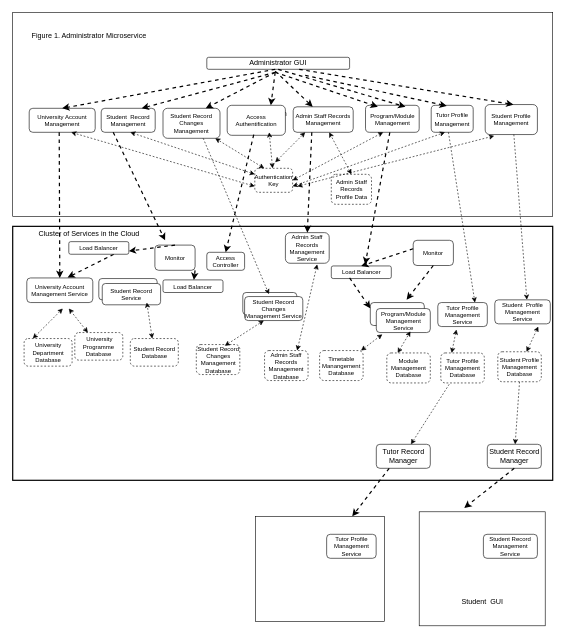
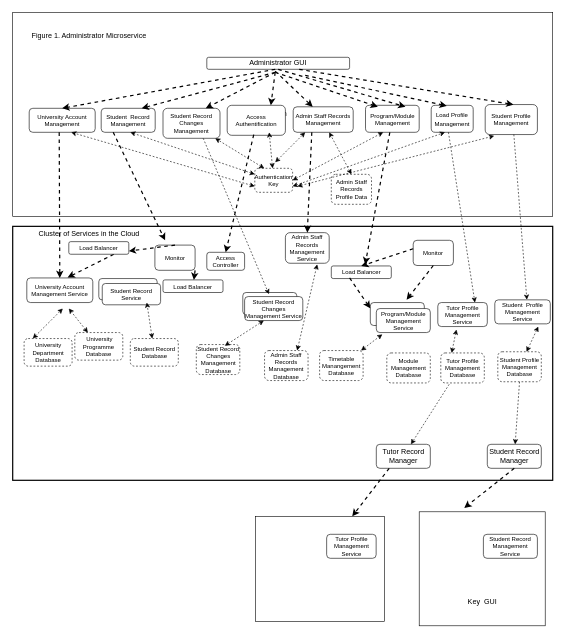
  <mxCell id="0" />
  <mxCell id="1" parent="0" />
  <mxCell id="2" value="hh" style="rounded=0;whiteSpace=wrap;html=1;" vertex="1" parent="1"><mxGeometry x="20.5" y="20" width="900" height="340" as="geometry" /></mxCell>
  <mxCell id="3" value="hh" style="rounded=0;whiteSpace=wrap;html=1;strokeWidth=2;" vertex="1" parent="1"><mxGeometry x="20.5" y="376.75" width="900" height="423.25" as="geometry" /></mxCell>
  <mxCell id="4" value="" style="rounded=1;whiteSpace=wrap;html=1;fontSize=10;" vertex="1" parent="1"><mxGeometry x="616.5" y="503.75" width="90" height="38.25" as="geometry" /></mxCell>
  <mxCell id="5" value="Program/Module Management Service" style="rounded=1;whiteSpace=wrap;html=1;fontSize=10;" vertex="1" parent="1"><mxGeometry x="626.5" y="513.75" width="90" height="40" as="geometry" /></mxCell>
  <mxCell id="6" value="" style="rounded=1;whiteSpace=wrap;html=1;" vertex="1" parent="1"><mxGeometry x="404" y="487" width="90" height="36.75" as="geometry" /></mxCell>
  <mxCell id="7" value="" style="rounded=1;whiteSpace=wrap;html=1;" vertex="1" parent="1"><mxGeometry x="164" y="463.75" width="97.25" height="35.5" as="geometry" /></mxCell>
  <mxCell id="8" value="" style="rounded=0;whiteSpace=wrap;html=1;" vertex="1" parent="1"><mxGeometry x="698" y="852.5" width="210" height="190" as="geometry" /></mxCell>
  <mxCell id="9" value="Administrator GUI" style="rounded=1;whiteSpace=wrap;html=1;" vertex="1" parent="1"><mxGeometry x="344" y="95" width="238" height="20" as="geometry" /></mxCell>
  <mxCell id="10" value="Program/Module Management" style="rounded=1;whiteSpace=wrap;html=1;fontSize=10;" vertex="1" parent="1"><mxGeometry x="608.5" y="175" width="89.5" height="45" as="geometry" /></mxCell>
- <mxCell id="11" value="&lt;font style=&quot;font-size: 10px;&quot;&gt;Tutor Profile Management&lt;/font&gt;" style="rounded=1;whiteSpace=wrap;html=1;" vertex="1" parent="1"><mxGeometry x="718" y="175" width="70" height="45" as="geometry" /></mxCell>
+ <mxCell id="11" value="&lt;font style=&quot;font-size: 10px;&quot;&gt;Load Profile Management&lt;/font&gt;" style="rounded=1;whiteSpace=wrap;html=1;" vertex="1" parent="1"><mxGeometry x="718" y="175" width="70" height="45" as="geometry" /></mxCell>
  <mxCell id="12" value="Student&amp;nbsp; Record Management" style="rounded=1;whiteSpace=wrap;html=1;fontSize=10;" vertex="1" parent="1"><mxGeometry x="168" y="180" width="90" height="40" as="geometry" /></mxCell>
  <mxCell id="13" value="Admin Staff Records Management" style="rounded=1;whiteSpace=wrap;html=1;fontSize=10;" vertex="1" parent="1"><mxGeometry x="488" y="177.5" width="100" height="42.5" as="geometry" /></mxCell>
  <mxCell id="14" value="Figure 1. Administrator Microservice" style="text;html=1;align=center;verticalAlign=middle;whiteSpace=wrap;rounded=0;" vertex="1" parent="1"><mxGeometry x="37.5" y="40" width="220" height="40" as="geometry" /></mxCell>
  <mxCell id="15" value="Student Record Service" style="rounded=1;whiteSpace=wrap;html=1;fontSize=10;" vertex="1" parent="1"><mxGeometry x="169.75" y="472" width="97.25" height="35.5" as="geometry" /></mxCell>
  <mxCell id="16" value="University Account Management Service" style="rounded=1;whiteSpace=wrap;html=1;fontSize=10;" vertex="1" parent="1"><mxGeometry x="44" y="462.75" width="110" height="41" as="geometry" /></mxCell>
  <mxCell id="17" value="Admin Staff Records Management Service" style="rounded=1;whiteSpace=wrap;html=1;fontSize=10;" vertex="1" parent="1"><mxGeometry x="475" y="387.25" width="73" height="51" as="geometry" /></mxCell>
  <mxCell id="18" value="Tutor Profile Management Service" style="rounded=1;whiteSpace=wrap;html=1;fontSize=10;" vertex="1" parent="1"><mxGeometry x="729" y="503.75" width="82.5" height="40" as="geometry" /></mxCell>
  <mxCell id="19" value="Load Balancer" style="rounded=1;whiteSpace=wrap;html=1;fontSize=10;" vertex="1" parent="1"><mxGeometry x="271" y="466" width="100" height="21" as="geometry" /></mxCell>
  <mxCell id="20" value="Cluster of Services in the Cloud" style="text;html=1;align=center;verticalAlign=middle;whiteSpace=wrap;rounded=0;" vertex="1" parent="1"><mxGeometry x="20.5" y="380" width="254" height="20" as="geometry" /></mxCell>
  <mxCell id="21" value="University Department Database" style="rounded=1;whiteSpace=wrap;html=1;dashed=1;fontSize=10;" vertex="1" parent="1"><mxGeometry x="39.5" y="563.75" width="80" height="46" as="geometry" /></mxCell>
- <mxCell id="22" value="Student&amp;nbsp; GUI" style="text;html=1;align=center;verticalAlign=middle;whiteSpace=wrap;rounded=0;fontSize=12;" vertex="1" parent="1"><mxGeometry x="728.75" y="987" width="148.5" height="30" as="geometry" /></mxCell>
+ <mxCell id="22" value="Key&amp;nbsp; GUI" style="text;html=1;align=center;verticalAlign=middle;whiteSpace=wrap;rounded=0;fontSize=12;" vertex="1" parent="1"><mxGeometry x="728.75" y="987" width="148.5" height="30" as="geometry" /></mxCell>
  <mxCell id="23" value="Authentication Key" style="rounded=1;whiteSpace=wrap;html=1;dashed=1;fontSize=10;" vertex="1" parent="1"><mxGeometry x="424" y="280" width="63" height="40" as="geometry" /></mxCell>
  <mxCell id="24" value="Access Controller" style="rounded=1;whiteSpace=wrap;html=1;fontSize=10;" vertex="1" parent="1"><mxGeometry x="344" y="420" width="63" height="30" as="geometry" /></mxCell>
  <mxCell id="25" value="Access Authentification" style="rounded=1;whiteSpace=wrap;html=1;fontSize=10;" vertex="1" parent="1"><mxGeometry x="378" y="175" width="97" height="50" as="geometry" /></mxCell>
  <mxCell id="26" value="Student&amp;nbsp; Profile Management Service" style="rounded=1;whiteSpace=wrap;html=1;fontSize=10;" vertex="1" parent="1"><mxGeometry x="824" y="499.25" width="92.5" height="40" as="geometry" /></mxCell>
  <mxCell id="27" value="University Account Management" style="rounded=1;whiteSpace=wrap;html=1;fontSize=10;" vertex="1" parent="1"><mxGeometry x="48" y="180" width="110" height="40" as="geometry" /></mxCell>
  <mxCell id="28" value="Student Profile Management" style="rounded=1;whiteSpace=wrap;html=1;fontSize=10;" vertex="1" parent="1"><mxGeometry x="808" y="173.75" width="87" height="50" as="geometry" /></mxCell>
  <mxCell id="29" value="&amp;nbsp;University Programme Database" style="rounded=1;whiteSpace=wrap;html=1;dashed=1;fontSize=10;" vertex="1" parent="1"><mxGeometry x="124" y="553.75" width="80" height="46" as="geometry" /></mxCell>
  <mxCell id="30" value="Student Record Changes Management" style="rounded=1;whiteSpace=wrap;html=1;fontSize=10;" vertex="1" parent="1"><mxGeometry x="271" y="180" width="95" height="50" as="geometry" /></mxCell>
  <mxCell id="31" value="" style="endArrow=classic;html=1;rounded=0;entryX=0.5;entryY=0;entryDx=0;entryDy=0;dashed=1;strokeWidth=2;" edge="1" parent="1" target="16"><mxGeometry width="50" height="50" relative="1" as="geometry"><mxPoint x="98" y="220" as="sourcePoint" /><mxPoint x="148" y="170" as="targetPoint" /></mxGeometry></mxCell>
  <mxCell id="32" value="" style="endArrow=classic;startArrow=classic;html=1;rounded=0;dashed=1;" edge="1" parent="1"><mxGeometry width="50" height="50" relative="1" as="geometry"><mxPoint x="54" y="563.75" as="sourcePoint" /><mxPoint x="104" y="513.75" as="targetPoint" /></mxGeometry></mxCell>
  <mxCell id="33" value="" style="endArrow=classic;startArrow=classic;html=1;rounded=0;dashed=1;" edge="1" parent="1" source="29"><mxGeometry width="50" height="50" relative="1" as="geometry"><mxPoint x="64" y="563.75" as="sourcePoint" /><mxPoint x="114" y="513.75" as="targetPoint" /></mxGeometry></mxCell>
  <mxCell id="34" value="" style="endArrow=classic;html=1;rounded=0;dashed=1;exitX=0.25;exitY=1;exitDx=0;exitDy=0;strokeWidth=2;entryX=0.5;entryY=0;entryDx=0;entryDy=0;" edge="1" parent="1" target="24"><mxGeometry width="50" height="50" relative="1" as="geometry"><mxPoint x="422.25" y="223.75" as="sourcePoint" /><mxPoint x="378" y="428.75" as="targetPoint" /></mxGeometry></mxCell>
  <mxCell id="35" value="Monitor" style="rounded=1;whiteSpace=wrap;html=1;fontSize=10;" vertex="1" parent="1"><mxGeometry x="257.5" y="408" width="67" height="42" as="geometry" /></mxCell>
  <mxCell id="36" value="Student Record Database" style="rounded=1;whiteSpace=wrap;html=1;dashed=1;fontSize=10;" vertex="1" parent="1"><mxGeometry x="216.5" y="563.75" width="80" height="46" as="geometry" /></mxCell>
  <mxCell id="37" value="" style="endArrow=classic;startArrow=classic;html=1;rounded=0;dashed=1;" edge="1" parent="1" source="36"><mxGeometry width="50" height="50" relative="1" as="geometry"><mxPoint x="194" y="553.75" as="sourcePoint" /><mxPoint x="244" y="503.75" as="targetPoint" /></mxGeometry></mxCell>
  <mxCell id="38" value="Student Record Changes Management Service" style="rounded=1;whiteSpace=wrap;html=1;fontSize=10;" vertex="1" parent="1"><mxGeometry x="407" y="493.75" width="97" height="40" as="geometry" /></mxCell>
  <mxCell id="39" value="Student Record Changes Management Database" style="rounded=1;whiteSpace=wrap;html=1;dashed=1;fontSize=10;" vertex="1" parent="1"><mxGeometry x="326.5" y="573.75" width="72.5" height="50" as="geometry" /></mxCell>
  <mxCell id="40" value="Admin Staff Records Profile Data" style="rounded=1;whiteSpace=wrap;html=1;dashed=1;fontSize=10;" vertex="1" parent="1"><mxGeometry x="551.5" y="290" width="67" height="50" as="geometry" /></mxCell>
  <mxCell id="41" value="" style="endArrow=classic;startArrow=classic;html=1;rounded=0;exitX=0.5;exitY=0;exitDx=0;exitDy=0;dashed=1;" edge="1" parent="1" source="40"><mxGeometry width="50" height="50" relative="1" as="geometry"><mxPoint x="498" y="270" as="sourcePoint" /><mxPoint x="548" y="220" as="targetPoint" /></mxGeometry></mxCell>
  <mxCell id="42" value="" style="endArrow=classic;html=1;rounded=0;dashed=1;exitX=0.25;exitY=1;exitDx=0;exitDy=0;strokeWidth=2;entryX=0.5;entryY=0;entryDx=0;entryDy=0;" edge="1" parent="1" target="17"><mxGeometry width="50" height="50" relative="1" as="geometry"><mxPoint x="519" y="220" as="sourcePoint" /><mxPoint x="475" y="425" as="targetPoint" /><Array as="points" /></mxGeometry></mxCell>
  <mxCell id="43" value="" style="endArrow=classic;html=1;rounded=0;dashed=1;entryX=0.418;entryY=-0.1;entryDx=0;entryDy=0;entryPerimeter=0;" edge="1" parent="1" target="38"><mxGeometry width="50" height="50" relative="1" as="geometry"><mxPoint x="338" y="230" as="sourcePoint" /><mxPoint x="448" y="480" as="targetPoint" /></mxGeometry></mxCell>
  <mxCell id="44" value="Admin Staff Records Management Database" style="rounded=1;whiteSpace=wrap;html=1;dashed=1;fontSize=10;" vertex="1" parent="1"><mxGeometry x="440.25" y="583.75" width="72.5" height="50" as="geometry" /></mxCell>
  <mxCell id="45" value="" style="endArrow=classic;startArrow=classic;html=1;rounded=0;dashed=1;exitX=0.655;exitY=0.04;exitDx=0;exitDy=0;exitPerimeter=0;" edge="1" parent="1" source="39"><mxGeometry width="50" height="50" relative="1" as="geometry"><mxPoint x="459" y="577.75" as="sourcePoint" /><mxPoint x="439" y="533.75" as="targetPoint" /></mxGeometry></mxCell>
  <mxCell id="46" value="Timetable Manangement Database" style="rounded=1;whiteSpace=wrap;html=1;dashed=1;fontSize=10;" vertex="1" parent="1"><mxGeometry x="532" y="583.75" width="72.5" height="50" as="geometry" /></mxCell>
  <mxCell id="47" value="Module Management Database" style="rounded=1;whiteSpace=wrap;html=1;dashed=1;fontSize=10;" vertex="1" parent="1"><mxGeometry x="644" y="587.75" width="72.5" height="50" as="geometry" /></mxCell>
- <mxCell id="48" value="" style="endArrow=classic;startArrow=classic;html=1;rounded=0;dashed=1;exitX=0.25;exitY=0;exitDx=0;exitDy=0;entryX=0.633;entryY=0.95;entryDx=0;entryDy=0;entryPerimeter=0;" edge="1" parent="1" source="47" target="5"><mxGeometry width="50" height="50" relative="1" as="geometry"><mxPoint x="779.5" y="612.5" as="sourcePoint" /><mxPoint x="746.5" y="545.75" as="targetPoint" /></mxGeometry></mxCell>
  <mxCell id="49" value="" style="endArrow=classic;startArrow=classic;html=1;rounded=0;dashed=1;" edge="1" parent="1" source="46"><mxGeometry width="50" height="50" relative="1" as="geometry"><mxPoint x="754.5" y="618.38" as="sourcePoint" /><mxPoint x="636.5" y="556.75" as="targetPoint" /></mxGeometry></mxCell>
  <mxCell id="50" value="" style="endArrow=classic;html=1;rounded=0;dashed=1;entryX=0.75;entryY=0;entryDx=0;entryDy=0;" edge="1" parent="1" target="18"><mxGeometry width="50" height="50" relative="1" as="geometry"><mxPoint x="746.75" y="220" as="sourcePoint" /><mxPoint x="721.75" y="428.75" as="targetPoint" /></mxGeometry></mxCell>
  <mxCell id="51" value="Tutor Profile Management Database" style="rounded=1;whiteSpace=wrap;html=1;dashed=1;fontSize=10;" vertex="1" parent="1"><mxGeometry x="734" y="587.75" width="72.5" height="50" as="geometry" /></mxCell>
  <mxCell id="52" value="" style="endArrow=classic;startArrow=classic;html=1;rounded=0;dashed=1;exitX=0.25;exitY=0;exitDx=0;exitDy=0;entryX=0.376;entryY=1.125;entryDx=0;entryDy=0;entryPerimeter=0;" edge="1" parent="1" source="51" target="18"><mxGeometry width="50" height="50" relative="1" as="geometry"><mxPoint x="924.5" y="611.5" as="sourcePoint" /><mxPoint x="876.5" y="549.75" as="targetPoint" /></mxGeometry></mxCell>
  <mxCell id="53" value="" style="endArrow=classic;html=1;rounded=0;dashed=1;entryX=0.578;entryY=-0.006;entryDx=0;entryDy=0;entryPerimeter=0;" edge="1" parent="1" target="26"><mxGeometry width="50" height="50" relative="1" as="geometry"><mxPoint x="855.75" y="223.75" as="sourcePoint" /><mxPoint x="895" y="433.75" as="targetPoint" /></mxGeometry></mxCell>
  <mxCell id="54" style="rounded=0;orthogonalLoop=1;jettySize=auto;html=1;exitX=0.5;exitY=1;exitDx=0;exitDy=0;dashed=1;" edge="1" parent="1" source="55" target="88"><mxGeometry relative="1" as="geometry" /></mxCell>
  <mxCell id="55" value="Student Profile Management Database" style="rounded=1;whiteSpace=wrap;html=1;dashed=1;fontSize=10;" vertex="1" parent="1"><mxGeometry x="829" y="585.75" width="72.5" height="50" as="geometry" /></mxCell>
  <mxCell id="56" value="Load Balancer" style="rounded=1;whiteSpace=wrap;html=1;fontSize=10;" vertex="1" parent="1"><mxGeometry x="551.5" y="442.75" width="100" height="21" as="geometry" /></mxCell>
  <mxCell id="57" value="Monitor" style="rounded=1;whiteSpace=wrap;html=1;fontSize=10;" vertex="1" parent="1"><mxGeometry x="688" y="400" width="67" height="42" as="geometry" /></mxCell>
  <mxCell id="58" value="" style="endArrow=classic;startArrow=classic;html=1;rounded=0;dashed=1;" edge="1" parent="1" source="55"><mxGeometry width="50" height="50" relative="1" as="geometry"><mxPoint x="801.5" y="593.75" as="sourcePoint" /><mxPoint x="896.5" y="543.75" as="targetPoint" /></mxGeometry></mxCell>
  <mxCell id="59" value="" style="endArrow=classic;html=1;rounded=0;dashed=1;strokeWidth=2;entryX=0.5;entryY=0;entryDx=0;entryDy=0;" edge="1" parent="1" target="27"><mxGeometry width="50" height="50" relative="1" as="geometry"><mxPoint x="458" y="115" as="sourcePoint" /><mxPoint x="345" y="358" as="targetPoint" /></mxGeometry></mxCell>
  <mxCell id="60" value="" style="endArrow=classic;html=1;rounded=0;dashed=1;strokeWidth=2;entryX=0.75;entryY=0;entryDx=0;entryDy=0;" edge="1" parent="1" target="12"><mxGeometry width="50" height="50" relative="1" as="geometry"><mxPoint x="458" y="120" as="sourcePoint" /><mxPoint x="156" y="180" as="targetPoint" /></mxGeometry></mxCell>
  <mxCell id="61" value="" style="endArrow=classic;html=1;rounded=0;dashed=1;strokeWidth=2;entryX=0.75;entryY=0;entryDx=0;entryDy=0;" edge="1" parent="1" target="30"><mxGeometry width="50" height="50" relative="1" as="geometry"><mxPoint x="458" y="120" as="sourcePoint" /><mxPoint x="246" as="targetPoint" y="190" /></mxGeometry></mxCell>
  <mxCell id="62" value="" style="endArrow=classic;html=1;rounded=0;dashed=1;strokeWidth=2;entryX=0.75;entryY=0;entryDx=0;entryDy=0;" edge="1" parent="1" target="25"><mxGeometry width="50" height="50" relative="1" as="geometry"><mxPoint x="458" y="120" as="sourcePoint" /><mxPoint x="352" as="targetPoint" y="190" /></mxGeometry></mxCell>
  <mxCell id="63" value="" style="endArrow=classic;html=1;rounded=0;dashed=1;strokeWidth=2;entryX=0.75;entryY=0;entryDx=0;entryDy=0;" edge="1" parent="1"><mxGeometry width="50" height="50" relative="1" as="geometry"><mxPoint x="458" y="118" as="sourcePoint" /><mxPoint x="520.5" y="177.5" as="targetPoint" /></mxGeometry></mxCell>
  <mxCell id="64" value="" style="endArrow=classic;html=1;rounded=0;dashed=1;strokeWidth=2;entryX=0.75;entryY=0;entryDx=0;entryDy=0;" edge="1" parent="1"><mxGeometry width="50" height="50" relative="1" as="geometry"><mxPoint x="458" y="120" as="sourcePoint" /><mxPoint x="629" y="177.5" as="targetPoint" /></mxGeometry></mxCell>
  <mxCell id="65" value="" style="endArrow=classic;html=1;rounded=0;dashed=1;strokeWidth=2;entryX=0.75;entryY=0;entryDx=0;entryDy=0;exitX=0.5;exitY=1;exitDx=0;exitDy=0;" edge="1" parent="1" source="9"><mxGeometry width="50" height="50" relative="1" as="geometry"><mxPoint x="504" y="120" as="sourcePoint" /><mxPoint x="675" y="177.5" as="targetPoint" /></mxGeometry></mxCell>
  <mxCell id="66" value="" style="endArrow=classic;html=1;rounded=0;dashed=1;strokeWidth=2;entryX=0.75;entryY=0;entryDx=0;entryDy=0;exitX=0.647;exitY=1;exitDx=0;exitDy=0;exitPerimeter=0;" edge="1" parent="1" source="9"><mxGeometry width="50" height="50" relative="1" as="geometry"><mxPoint x="643" y="111.25" as="sourcePoint" /><mxPoint x="855" y="173.75" as="targetPoint" /></mxGeometry></mxCell>
  <mxCell id="67" value="" style="endArrow=classic;html=1;rounded=0;dashed=1;strokeWidth=2;entryX=0.371;entryY=0.022;entryDx=0;entryDy=0;exitX=0.647;exitY=1;exitDx=0;exitDy=0;exitPerimeter=0;entryPerimeter=0;" edge="1" parent="1" target="11"><mxGeometry width="50" height="50" relative="1" as="geometry"><mxPoint x="508" y="125" as="sourcePoint" /><mxPoint x="865" y="183.75" as="targetPoint" /></mxGeometry></mxCell>
  <mxCell id="68" value="" style="endArrow=classic;startArrow=classic;html=1;rounded=0;exitX=0;exitY=0.75;exitDx=0;exitDy=0;dashed=1;" edge="1" parent="1" source="23"><mxGeometry width="50" height="50" relative="1" as="geometry"><mxPoint x="68" y="270" as="sourcePoint" /><mxPoint x="118" y="220" as="targetPoint" /></mxGeometry></mxCell>
  <mxCell id="69" value="" style="endArrow=classic;startArrow=classic;html=1;rounded=0;exitX=0;exitY=0.25;exitDx=0;exitDy=0;dashed=1;" edge="1" parent="1" source="23"><mxGeometry width="50" height="50" relative="1" as="geometry"><mxPoint x="520.5" y="300" as="sourcePoint" /><mxPoint x="216.5" y="220" as="targetPoint" /></mxGeometry></mxCell>
  <mxCell id="70" value="" style="endArrow=classic;startArrow=classic;html=1;rounded=0;exitX=0.25;exitY=0;exitDx=0;exitDy=0;dashed=1;" edge="1" parent="1" source="23"><mxGeometry width="50" height="50" relative="1" as="geometry"><mxPoint x="308" y="280" as="sourcePoint" /><mxPoint x="358" y="230" as="targetPoint" /></mxGeometry></mxCell>
  <mxCell id="71" value="" style="endArrow=classic;startArrow=classic;html=1;rounded=0;dashed=1;" edge="1" parent="1"><mxGeometry width="50" height="50" relative="1" as="geometry"><mxPoint x="458" y="270" as="sourcePoint" /><mxPoint x="508" y="220" as="targetPoint" /></mxGeometry></mxCell>
  <mxCell id="72" value="" style="endArrow=classic;startArrow=classic;html=1;rounded=0;dashed=1;" edge="1" parent="1" source="23"><mxGeometry width="50" height="50" relative="1" as="geometry"><mxPoint x="398" y="270" as="sourcePoint" /><mxPoint x="448" y="220" as="targetPoint" /></mxGeometry></mxCell>
  <mxCell id="73" value="" style="endArrow=classic;startArrow=classic;html=1;rounded=0;exitX=1;exitY=0.5;exitDx=0;exitDy=0;dashed=1;" edge="1" parent="1" source="23"><mxGeometry width="50" height="50" relative="1" as="geometry"><mxPoint x="588" y="270" as="sourcePoint" /><mxPoint x="638" y="220" as="targetPoint" /></mxGeometry></mxCell>
  <mxCell id="74" value="" style="endArrow=classic;startArrow=classic;html=1;rounded=0;exitX=1;exitY=0.75;exitDx=0;exitDy=0;dashed=1;" edge="1" parent="1" source="23"><mxGeometry width="50" height="50" relative="1" as="geometry"><mxPoint x="588" y="290" as="sourcePoint" /><mxPoint x="741" y="220" as="targetPoint" /></mxGeometry></mxCell>
  <mxCell id="75" value="" style="endArrow=classic;startArrow=classic;html=1;rounded=0;exitX=1;exitY=0.75;exitDx=0;exitDy=0;dashed=1;entryX=0.172;entryY=1.045;entryDx=0;entryDy=0;entryPerimeter=0;" edge="1" parent="1" target="28"><mxGeometry width="50" height="50" relative="1" as="geometry"><mxPoint x="495" y="310" as="sourcePoint" /><mxPoint x="751" y="230" as="targetPoint" /></mxGeometry></mxCell>
  <mxCell id="76" value="" style="endArrow=classic;html=1;rounded=0;entryX=0.618;entryY=-0.018;entryDx=0;entryDy=0;dashed=1;strokeWidth=2;exitX=0.75;exitY=1;exitDx=0;exitDy=0;entryPerimeter=0;" edge="1" parent="1" source="93" target="16"><mxGeometry width="50" height="50" relative="1" as="geometry"><mxPoint x="108" y="230" as="sourcePoint" /><mxPoint x="109" y="473" as="targetPoint" /></mxGeometry></mxCell>
  <mxCell id="77" value="" style="endArrow=classic;html=1;rounded=0;dashed=1;strokeWidth=2;exitX=1;exitY=1;exitDx=0;exitDy=0;" edge="1" parent="1" source="35" target="19"><mxGeometry width="50" height="50" relative="1" as="geometry"><mxPoint x="237" y="435" as="sourcePoint" /><mxPoint x="268" y="486" as="targetPoint" /></mxGeometry></mxCell>
  <mxCell id="78" value="" style="endArrow=classic;html=1;rounded=0;exitX=0.5;exitY=0;exitDx=0;exitDy=0;dashed=1;strokeWidth=2;entryX=1;entryY=0.75;entryDx=0;entryDy=0;" edge="1" parent="1" source="35" target="93"><mxGeometry width="50" height="50" relative="1" as="geometry"><mxPoint x="238" y="480" as="sourcePoint" /><mxPoint x="288" y="430" as="targetPoint" /></mxGeometry></mxCell>
  <mxCell id="79" value="" style="endArrow=classic;startArrow=classic;html=1;rounded=0;exitX=0.75;exitY=0;exitDx=0;exitDy=0;dashed=1;" edge="1" parent="1" source="44"><mxGeometry width="50" height="50" relative="1" as="geometry"><mxPoint x="478" y="490" as="sourcePoint" /><mxPoint x="528" y="440" as="targetPoint" /></mxGeometry></mxCell>
  <mxCell id="80" value="" style="endArrow=classic;html=1;rounded=0;exitX=0.5;exitY=0;exitDx=0;exitDy=0;dashed=1;strokeWidth=2;entryX=0.5;entryY=0;entryDx=0;entryDy=0;" edge="1" parent="1" target="56"><mxGeometry width="50" height="50" relative="1" as="geometry"><mxPoint x="688" y="414" as="sourcePoint" /><mxPoint x="638" y="360" as="targetPoint" /></mxGeometry></mxCell>
  <mxCell id="81" value="" style="endArrow=classic;html=1;rounded=0;exitX=0.5;exitY=1;exitDx=0;exitDy=0;dashed=1;strokeWidth=2;entryX=0.672;entryY=-0.124;entryDx=0;entryDy=0;entryPerimeter=0;" edge="1" parent="1" source="57" target="4"><mxGeometry width="50" height="50" relative="1" as="geometry"><mxPoint x="698" y="424" as="sourcePoint" /><mxPoint x="612" y="453" as="targetPoint" /></mxGeometry></mxCell>
  <mxCell id="82" value="" style="rounded=0;whiteSpace=wrap;html=1;" vertex="1" parent="1"><mxGeometry x="425" y="860" width="215.25" height="175" as="geometry" /></mxCell>
  <mxCell id="83" value="Tutor Profile Management Service" style="rounded=1;whiteSpace=wrap;html=1;fontSize=10;" vertex="1" parent="1"><mxGeometry x="543.75" y="890" width="82.5" height="40" as="geometry" /></mxCell>
  <mxCell id="84" value="" style="endArrow=classic;html=1;rounded=0;entryX=0;entryY=0.25;entryDx=0;entryDy=0;strokeWidth=2;dashed=1;" edge="1" parent="1" target="4"><mxGeometry width="50" height="50" relative="1" as="geometry"><mxPoint x="582" y="462.75" as="sourcePoint" /><mxPoint x="632" y="412.75" as="targetPoint" /></mxGeometry></mxCell>
  <mxCell id="85" value="Student Record Management Service" style="rounded=1;whiteSpace=wrap;html=1;fontSize=10;" vertex="1" parent="1"><mxGeometry x="805" y="890" width="90" height="40" as="geometry" /></mxCell>
  <mxCell id="86" value="" style="endArrow=classic;html=1;rounded=0;strokeWidth=2;dashed=1;" edge="1" parent="1" source="10"><mxGeometry width="50" height="50" relative="1" as="geometry"><mxPoint x="698" y="400" as="sourcePoint" /><mxPoint x="608" y="440" as="targetPoint" /></mxGeometry></mxCell>
  <mxCell id="87" value="" style="endArrow=classic;html=1;rounded=0;entryX=1;entryY=1;entryDx=0;entryDy=0;strokeWidth=2;dashed=1;" edge="1" parent="1" target="20"><mxGeometry width="50" height="50" relative="1" as="geometry"><mxPoint x="188" y="220" as="sourcePoint" /><mxPoint x="238" y="170" as="targetPoint" /></mxGeometry></mxCell>
  <mxCell id="88" value="Student Record Manager" style="rounded=1;whiteSpace=wrap;html=1;" vertex="1" parent="1"><mxGeometry x="811.5" y="740" width="90" height="40" as="geometry" /></mxCell>
  <mxCell id="89" style="rounded=0;orthogonalLoop=1;jettySize=auto;html=1;exitX=0.5;exitY=1;exitDx=0;exitDy=0;entryX=0.358;entryY=-0.034;entryDx=0;entryDy=0;entryPerimeter=0;dashed=1;strokeWidth=2;" edge="1" parent="1" source="88" target="8"><mxGeometry relative="1" as="geometry" /></mxCell>
  <mxCell id="90" value="Tutor Record Manager" style="rounded=1;whiteSpace=wrap;html=1;" vertex="1" parent="1"><mxGeometry x="626.5" y="740" width="90" height="40" as="geometry" /></mxCell>
  <mxCell id="91" value="" style="endArrow=classic;html=1;rounded=0;dashed=1;strokeWidth=2;entryX=0.75;entryY=0;entryDx=0;entryDy=0;" edge="1" parent="1" target="82"><mxGeometry width="50" height="50" relative="1" as="geometry"><mxPoint x="648" y="780" as="sourcePoint" /><mxPoint x="558" y="920" as="targetPoint" /></mxGeometry></mxCell>
  <mxCell id="92" value="" style="endArrow=classic;html=1;rounded=0;dashed=1;" edge="1" parent="1" target="90"><mxGeometry width="50" height="50" relative="1" as="geometry"><mxPoint x="748" y="640" as="sourcePoint" /><mxPoint x="798" y="590" as="targetPoint" /></mxGeometry></mxCell>
  <mxCell id="93" value="Load Balancer" style="rounded=1;whiteSpace=wrap;html=1;fontSize=10;" vertex="1" parent="1"><mxGeometry x="114" y="402.25" width="100" height="21" as="geometry" /></mxCell>
